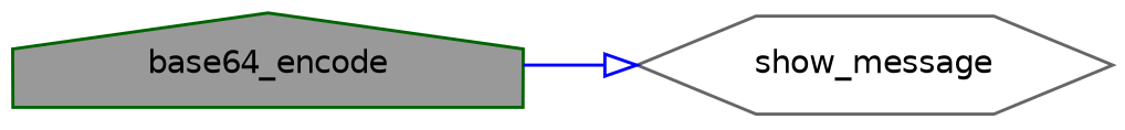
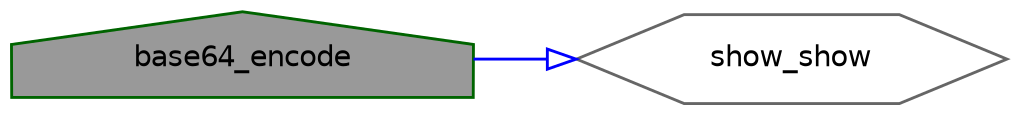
  digraph {
    rankdir=LR
    node [fontname=Helvetica fontsize=10 style=filled]
    n1 [color=darkgreen fillcolor=grey60 fontcolor=black height=0.2 label=base64_encode shape=house width=0.4]
-   n2 [color=gray40 fillcolor=white height=0.2 label=show_message shape=hexagon width=0.4]
+   n2 [color=gray40 fillcolor=white height=0.2 label=show_show shape=hexagon width=0.4]
    n1 -> n2 [color=blue fontname=Helvetica fontsize=10 labelfontname=Helvetica labelfontsize=10 style=solid arrowhead=onormal]
  }
